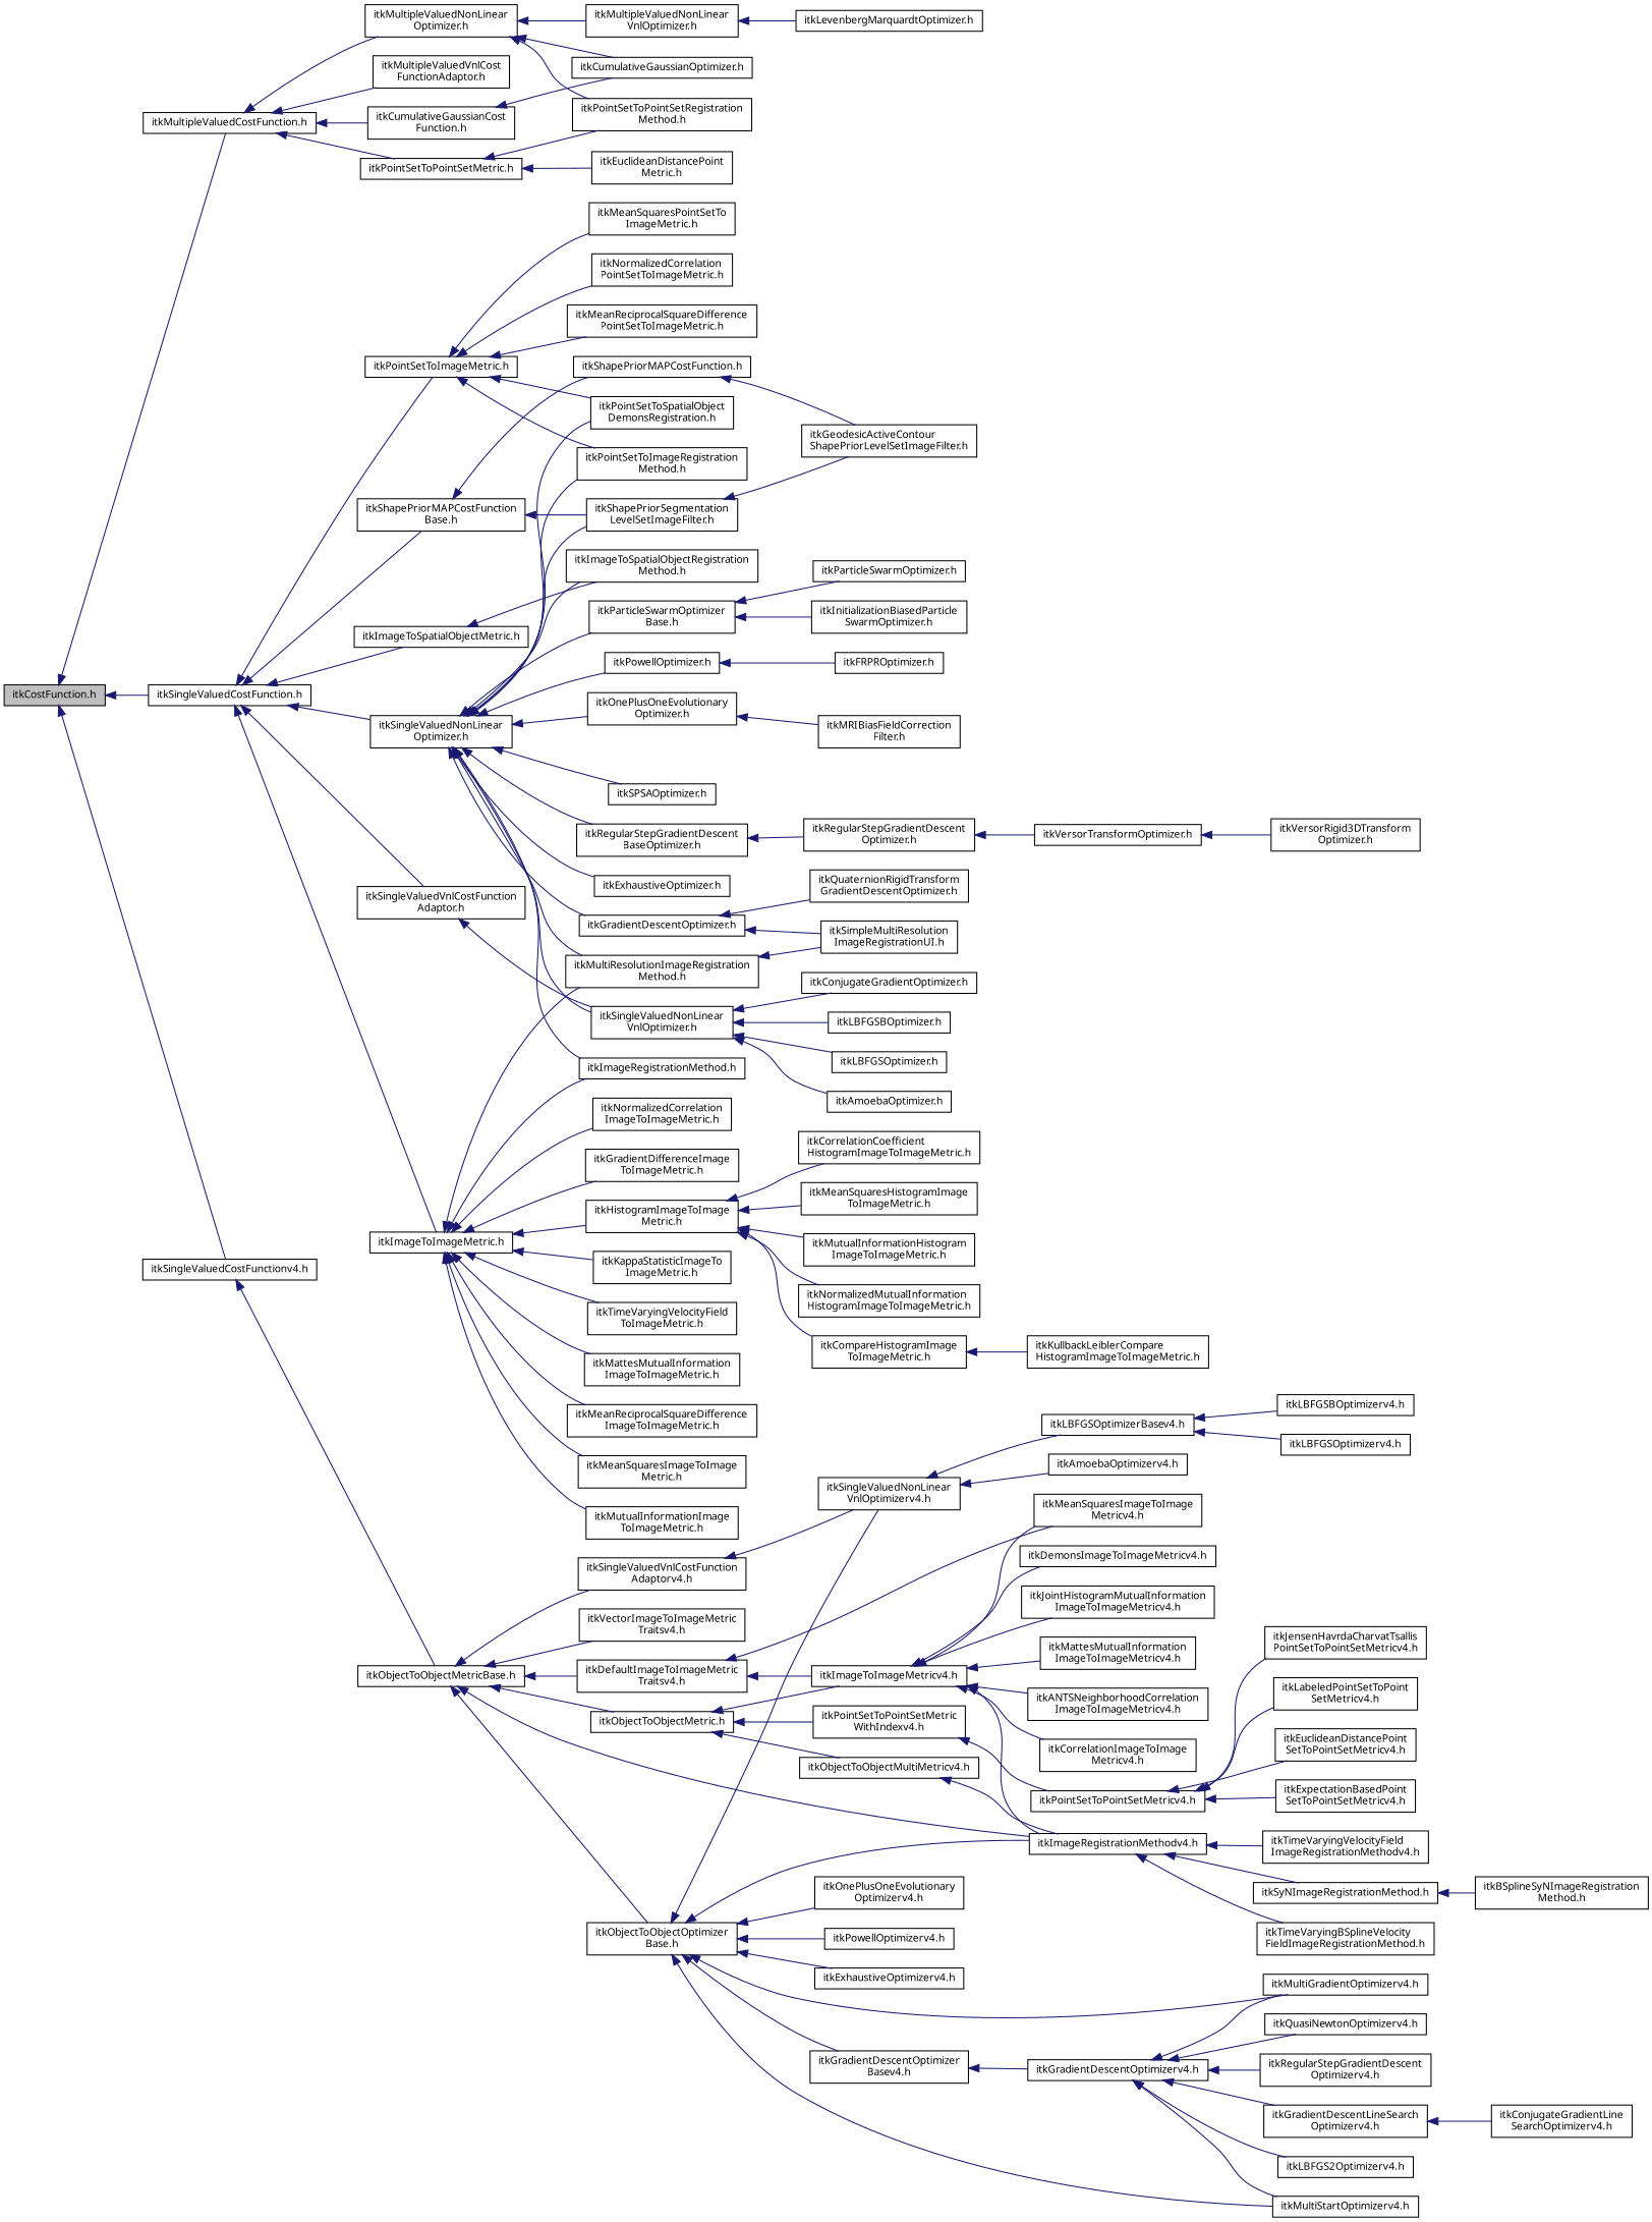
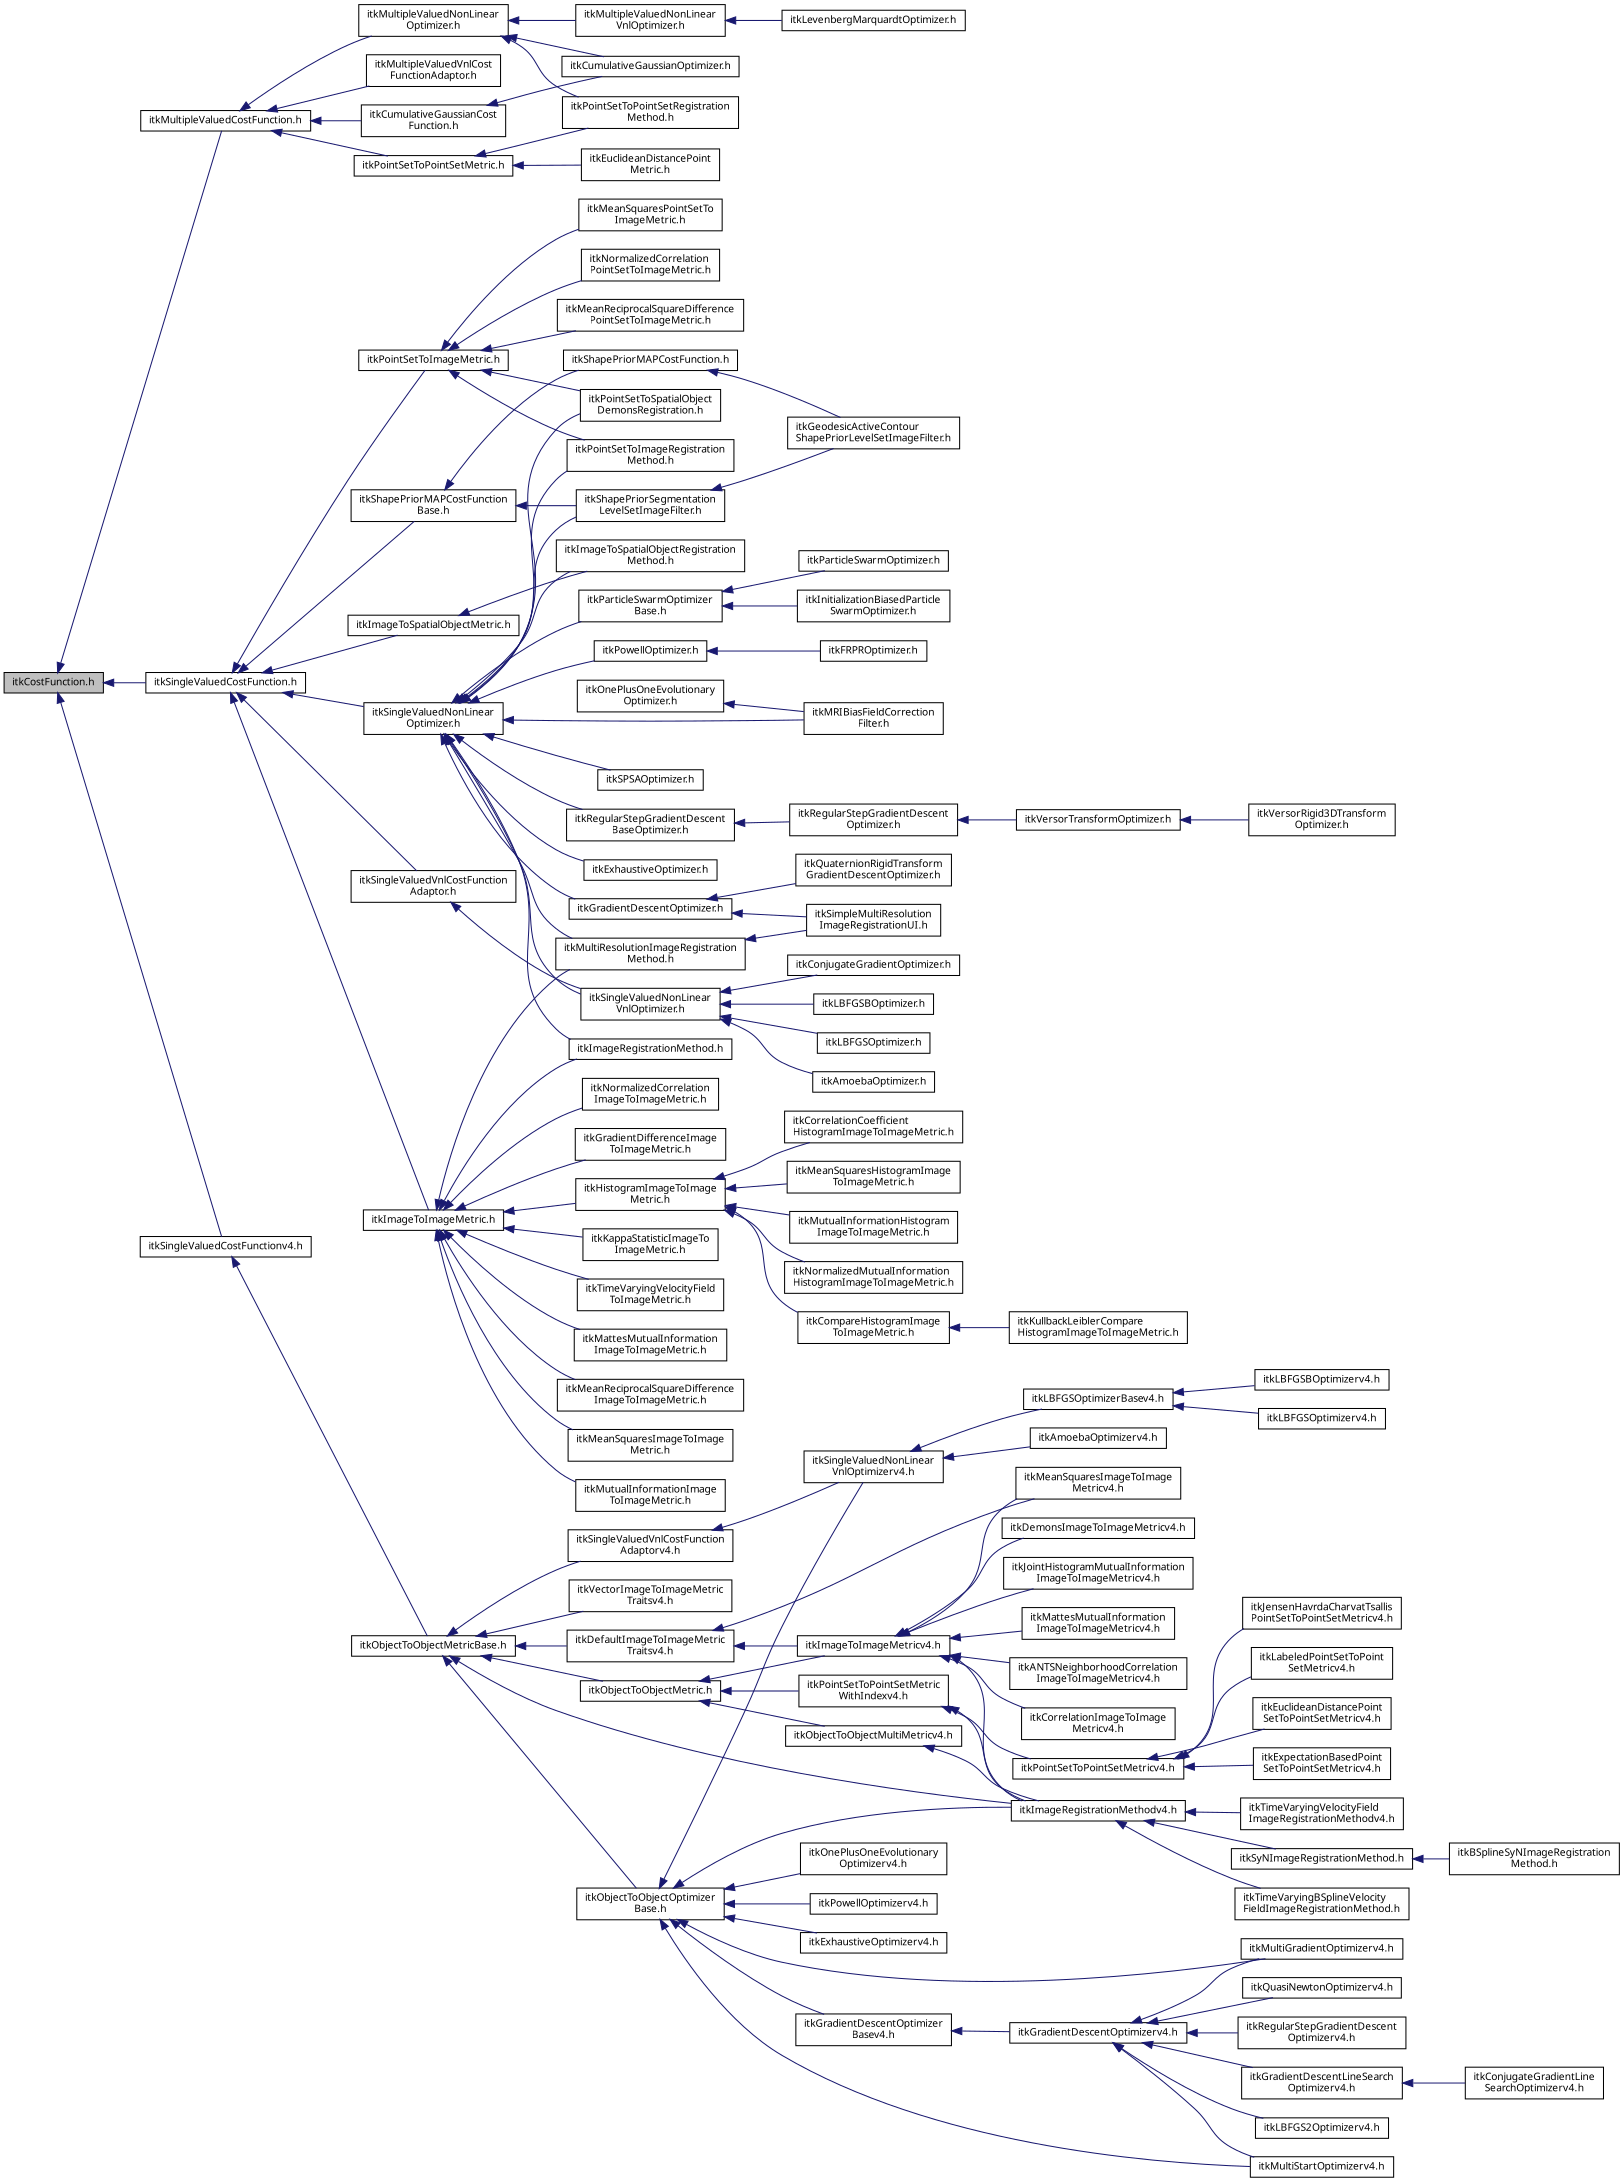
  digraph {
    fontname="Noto Sans"
    rankdir=LR
    node [color=black fillcolor=white fontname="Noto Sans" fontsize=10 shape=record style=filled]
    edge [color=midnightblue dir=back fontname="Noto Sans" fontsize=10 labelfontname=Helvetica labelfontsize=10 style=solid]
    n1 [fillcolor=grey75 fontcolor=black height=0.2 label="itkCostFunction.h" width=0.4]
    n2 [height=0.2 label="itkMultipleValuedCostFunction.h" width=0.4]
    n3 [height=0.2 label="itkSingleValuedCostFunction.h" width=0.4]
    n4 [height=0.2 label="itkSingleValuedCostFunctionv4.h" width=0.4]
    n5 [height=0.2 label="itkCumulativeGaussianCost\lFunction.h" width=0.4]
    n6 [height=0.2 label="itkMultipleValuedNonLinear\lOptimizer.h" width=0.4]
    n7 [height=0.2 label="itkMultipleValuedVnlCost\lFunctionAdaptor.h" width=0.4]
    n8 [height=0.2 label="itkPointSetToPointSetMetric.h" width=0.4]
    n9 [height=0.2 label="itkImageToImageMetric.h" width=0.4]
    n10 [height=0.2 label="itkImageToSpatialObjectMetric.h" width=0.4]
    n11 [height=0.2 label="itkPointSetToImageMetric.h" width=0.4]
    n12 [height=0.2 label="itkShapePriorMAPCostFunction\lBase.h" width=0.4]
    n13 [height=0.2 label="itkSingleValuedNonLinear\lOptimizer.h" width=0.4]
    n14 [height=0.2 label="itkSingleValuedVnlCostFunction\lAdaptor.h" width=0.4]
    n15 [height=0.2 label="itkObjectToObjectMetricBase.h" width=0.4]
    n16 [height=0.2 label="itkCumulativeGaussianOptimizer.h" width=0.4]
    n17 [height=0.2 label="itkMultipleValuedNonLinear\lVnlOptimizer.h" width=0.4]
    n18 [height=0.2 label="itkPointSetToPointSetRegistration\lMethod.h" width=0.4]
    n19 [height=0.2 label="itkEuclideanDistancePoint\lMetric.h" width=0.4]
    n20 [height=0.2 label="itkLevenbergMarquardtOptimizer.h" width=0.4]
    n21 [height=0.2 label="itkGradientDifferenceImage\lToImageMetric.h" width=0.4]
    n22 [height=0.2 label="itkHistogramImageToImage\lMetric.h" width=0.4]
    n23 [height=0.2 label="itkImageRegistrationMethod.h" width=0.4]
    n24 [height=0.2 label="itkKappaStatisticImageTo\lImageMetric.h" width=0.4]
    n25 [height=0.2 label="itkTimeVaryingVelocityField\lToImageMetric.h" width=0.4]
    n26 [height=0.2 label="itkMattesMutualInformation\lImageToImageMetric.h" width=0.4]
    n27 [height=0.2 label="itkMeanReciprocalSquareDifference\lImageToImageMetric.h" width=0.4]
    n28 [height=0.2 label="itkMeanSquaresImageToImage\lMetric.h" width=0.4]
    n29 [height=0.2 label="itkMultiResolutionImageRegistration\lMethod.h" width=0.4]
    n30 [height=0.2 label="itkMutualInformationImage\lToImageMetric.h" width=0.4]
    n31 [height=0.2 label="itkNormalizedCorrelation\lImageToImageMetric.h" width=0.4]
    n32 [height=0.2 label="itkImageToSpatialObjectRegistration\lMethod.h" width=0.4]
    n33 [height=0.2 label="itkMeanReciprocalSquareDifference\lPointSetToImageMetric.h" width=0.4]
    n34 [height=0.2 label="itkMeanSquaresPointSetTo\lImageMetric.h" width=0.4]
    n35 [height=0.2 label="itkNormalizedCorrelation\lPointSetToImageMetric.h" width=0.4]
    n36 [height=0.2 label="itkPointSetToImageRegistration\lMethod.h" width=0.4]
    n37 [height=0.2 label="itkPointSetToSpatialObject\lDemonsRegistration.h" width=0.4]
    n38 [height=0.2 label="itkShapePriorMAPCostFunction.h" width=0.4]
    n39 [height=0.2 label="itkShapePriorSegmentation\lLevelSetImageFilter.h" width=0.4]
    n40 [height=0.2 label="itkExhaustiveOptimizer.h" width=0.4]
    n41 [height=0.2 label="itkGradientDescentOptimizer.h" width=0.4]
    n42 [height=0.2 label="itkOnePlusOneEvolutionary\lOptimizer.h" width=0.4]
    n43 [height=0.2 label="itkParticleSwarmOptimizer\lBase.h" width=0.4]
    n44 [height=0.2 label="itkPowellOptimizer.h" width=0.4]
    n45 [height=0.2 label="itkRegularStepGradientDescent\lBaseOptimizer.h" width=0.4]
    n46 [height=0.2 label="itkSPSAOptimizer.h" width=0.4]
    n47 [height=0.2 label="itkSingleValuedNonLinear\lVnlOptimizer.h" width=0.4]
    n48 [height=0.2 label="itkCompareHistogramImage\lToImageMetric.h" width=0.4]
    n49 [height=0.2 label="itkCorrelationCoefficient\lHistogramImageToImageMetric.h" width=0.4]
    n50 [height=0.2 label="itkMeanSquaresHistogramImage\lToImageMetric.h" width=0.4]
    n51 [height=0.2 label="itkMutualInformationHistogram\lImageToImageMetric.h" width=0.4]
    n52 [height=0.2 label="itkNormalizedMutualInformation\lHistogramImageToImageMetric.h" width=0.4]
    n53 [height=0.2 label="itkSimpleMultiResolution\lImageRegistrationUI.h" width=0.4]
    n54 [height=0.2 label="itkKullbackLeiblerCompare\lHistogramImageToImageMetric.h" width=0.4]
    n55 [height=0.2 label="itkGeodesicActiveContour\lShapePriorLevelSetImageFilter.h" width=0.4]
    n56 [height=0.2 label="itkQuaternionRigidTransform\lGradientDescentOptimizer.h" width=0.4]
    n57 [height=0.2 label="itkMRIBiasFieldCorrection\lFilter.h" width=0.4]
    n58 [height=0.2 label="itkInitializationBiasedParticle\lSwarmOptimizer.h" width=0.4]
    n59 [height=0.2 label="itkParticleSwarmOptimizer.h" width=0.4]
    n60 [height=0.2 label="itkFRPROptimizer.h" width=0.4]
    n61 [height=0.2 label="itkRegularStepGradientDescent\lOptimizer.h" width=0.4]
    n62 [height=0.2 label="itkAmoebaOptimizer.h" width=0.4]
    n63 [height=0.2 label="itkConjugateGradientOptimizer.h" width=0.4]
    n64 [height=0.2 label="itkLBFGSBOptimizer.h" width=0.4]
    n65 [height=0.2 label="itkLBFGSOptimizer.h" width=0.4]
    n66 [height=0.2 label="itkVersorTransformOptimizer.h" width=0.4]
    n67 [height=0.2 label="itkVersorRigid3DTransform\lOptimizer.h" width=0.4]
    n68 [height=0.2 label="itkDefaultImageToImageMetric\lTraitsv4.h" width=0.4]
    n69 [height=0.2 label="itkImageRegistrationMethodv4.h" width=0.4]
    n70 [height=0.2 label="itkObjectToObjectMetric.h" width=0.4]
    n71 [height=0.2 label="itkObjectToObjectOptimizer\lBase.h" width=0.4]
    n72 [height=0.2 label="itkSingleValuedVnlCostFunction\lAdaptorv4.h" width=0.4]
    n73 [height=0.2 label="itkVectorImageToImageMetric\lTraitsv4.h" width=0.4]
    n74 [height=0.2 label="itkImageToImageMetricv4.h" width=0.4]
    n75 [height=0.2 label="itkMeanSquaresImageToImage\lMetricv4.h" width=0.4]
    n76 [height=0.2 label="itkSyNImageRegistrationMethod.h" width=0.4]
    n77 [height=0.2 label="itkTimeVaryingBSplineVelocity\lFieldImageRegistrationMethod.h" width=0.4]
    n78 [height=0.2 label="itkTimeVaryingVelocityField\lImageRegistrationMethodv4.h" width=0.4]
    n79 [height=0.2 label="itkObjectToObjectMultiMetricv4.h" width=0.4]
    n80 [height=0.2 label="itkPointSetToPointSetMetric\lWithIndexv4.h" width=0.4]
    n81 [height=0.2 label="itkExhaustiveOptimizerv4.h" width=0.4]
    n82 [height=0.2 label="itkGradientDescentOptimizer\lBasev4.h" width=0.4]
    n83 [height=0.2 label="itkMultiGradientOptimizerv4.h" width=0.4]
    n84 [height=0.2 label="itkMultiStartOptimizerv4.h" width=0.4]
    n85 [height=0.2 label="itkOnePlusOneEvolutionary\lOptimizerv4.h" width=0.4]
    n86 [height=0.2 label="itkPowellOptimizerv4.h" width=0.4]
    n87 [height=0.2 label="itkSingleValuedNonLinear\lVnlOptimizerv4.h" width=0.4]
    n88 [height=0.2 label="itkANTSNeighborhoodCorrelation\lImageToImageMetricv4.h" width=0.4]
    n89 [height=0.2 label="itkCorrelationImageToImage\lMetricv4.h" width=0.4]
    n90 [height=0.2 label="itkDemonsImageToImageMetricv4.h" width=0.4]
    n91 [height=0.2 label="itkJointHistogramMutualInformation\lImageToImageMetricv4.h" width=0.4]
    n92 [height=0.2 label="itkMattesMutualInformation\lImageToImageMetricv4.h" width=0.4]
    n93 [height=0.2 label="itkBSplineSyNImageRegistration\lMethod.h" width=0.4]
    n94 [height=0.2 label="itkPointSetToPointSetMetricv4.h" width=0.4]
    n95 [height=0.2 label="itkEuclideanDistancePoint\lSetToPointSetMetricv4.h" width=0.4]
    n96 [height=0.2 label="itkExpectationBasedPoint\lSetToPointSetMetricv4.h" width=0.4]
    n97 [height=0.2 label="itkJensenHavrdaCharvatTsallis\lPointSetToPointSetMetricv4.h" width=0.4]
    n98 [height=0.2 label="itkLabeledPointSetToPoint\lSetMetricv4.h" width=0.4]
    n99 [height=0.2 label="itkGradientDescentOptimizerv4.h" width=0.4]
    n100 [height=0.2 label="itkAmoebaOptimizerv4.h" width=0.4]
    n101 [height=0.2 label="itkLBFGSOptimizerBasev4.h" width=0.4]
    n102 [height=0.2 label="itkGradientDescentLineSearch\lOptimizerv4.h" width=0.4]
    n103 [height=0.2 label="itkLBFGS2Optimizerv4.h" width=0.4]
    n104 [height=0.2 label="itkQuasiNewtonOptimizerv4.h" width=0.4]
    n105 [height=0.2 label="itkRegularStepGradientDescent\lOptimizerv4.h" width=0.4]
    n106 [height=0.2 label="itkConjugateGradientLine\lSearchOptimizerv4.h" width=0.4]
    n107 [height=0.2 label="itkLBFGSBOptimizerv4.h" width=0.4]
    n108 [height=0.2 label="itkLBFGSOptimizerv4.h" width=0.4]
    n1 -> n2
    n1 -> n3
    n1 -> n4
    n2 -> n5
    n2 -> n6
    n2 -> n7
    n2 -> n8
    n3 -> n9
    n3 -> n10
    n3 -> n11
    n3 -> n12
    n3 -> n13
    n3 -> n14
    n4 -> n15
    n5 -> n16
    n6 -> n16
    n6 -> n17
    n6 -> n18
    n8 -> n18
    n8 -> n19
    n9 -> n21
    n9 -> n22
    n9 -> n23
    n9 -> n24
    n9 -> n25
    n9 -> n26
    n9 -> n27
    n9 -> n28
    n9 -> n29
    n9 -> n30
    n9 -> n31
    n10 -> n32
    n11 -> n33
    n11 -> n34
    n11 -> n35
    n11 -> n36
    n11 -> n37
    n12 -> n38
    n12 -> n39
    n13 -> n23
    n13 -> n29
    n13 -> n32
    n13 -> n36
    n13 -> n37
    n13 -> n39
    n13 -> n40
    n13 -> n41
-   n13 -> n42
+   n13 -> n57
    n13 -> n43
    n13 -> n44
    n13 -> n45
    n13 -> n46
    n13 -> n47
    n14 -> n47
    n15 -> n68
    n15 -> n69
    n15 -> n70
    n15 -> n71
    n15 -> n72
    n15 -> n73
    n17 -> n20
    n22 -> n48
    n22 -> n49
    n22 -> n50
    n22 -> n51
    n22 -> n52
    n29 -> n53
    n38 -> n55
    n39 -> n55
    n41 -> n53
    n41 -> n56
    n42 -> n57
    n43 -> n58
    n43 -> n59
    n44 -> n60
    n45 -> n61
    n47 -> n62
    n47 -> n63
    n47 -> n64
    n47 -> n65
    n48 -> n54
    n61 -> n66
    n66 -> n67
    n68 -> n74
    n68 -> n75
    n69 -> n76
    n69 -> n77
    n69 -> n78
    n70 -> n74
    n70 -> n79
    n70 -> n80
    n71 -> n69
    n71 -> n81
    n71 -> n82
    n71 -> n83
    n71 -> n84
    n71 -> n85
    n71 -> n86
    n71 -> n87
    n72 -> n87
    n74 -> n69
    n74 -> n75
    n74 -> n88
    n74 -> n89
    n74 -> n90
    n74 -> n91
    n74 -> n92
    n76 -> n93
    n79 -> n69
+   n80 -> n69
    n80 -> n94
    n82 -> n99
    n87 -> n100
    n87 -> n101
    n94 -> n95
    n94 -> n96
    n94 -> n97
    n94 -> n98
    n99 -> n83
    n99 -> n84
    n99 -> n102
    n99 -> n103
    n99 -> n104
    n99 -> n105
    n101 -> n107
    n101 -> n108
    n102 -> n106
  }
